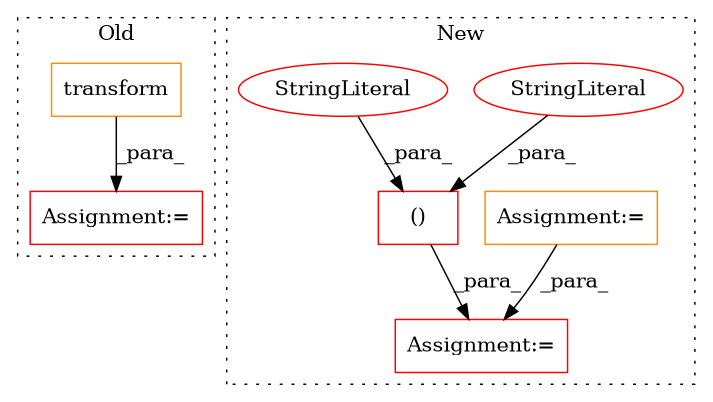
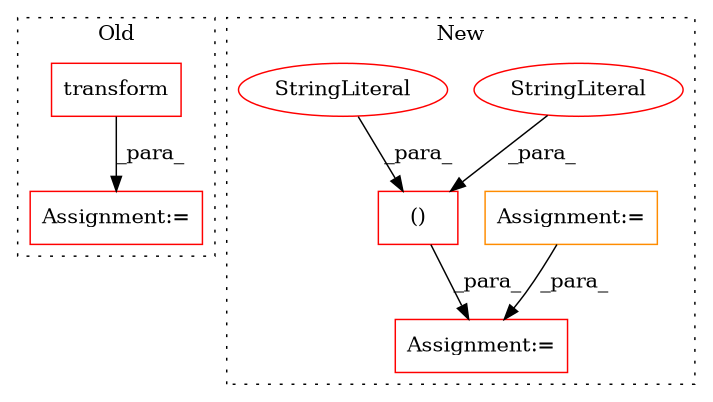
  digraph {
    node [a=7 l=1 shape=box color=red]
-   n1 [a=32 l="10,1" label=transform s="3854,3876" color=darkorange]
+   n1 [a=32 l="10,1" label=transform s="3854,3876"]
    n2 [label="Assignment:=" s=3843]
    n3 [a=106 l=92 label="()" s=4506]
    n4 [label="Assignment:=" s=4849]
    n5 [a=45 l=16 label=StringLiteral s=4524 shape=ellipse]
    n6 [label="Assignment:=" s=4600 color=darkorange]
    n7 [a=45 l=16 label=StringLiteral s=4553 shape=ellipse]
    subgraph cluster_1 {
      label=Old
      style=dotted
      n1
      n2
    }
    subgraph cluster_2 {
      label=New
      style=dotted
      n3
      n4
      n5
      n6
      n7
    }
    n1 -> n2 [label=_para_]
    n3 -> n4 [label=_para_]
    n5 -> n3 [label=_para_]
    n6 -> n4 [label=_para_]
    n7 -> n3 [label=_para_]
  }
